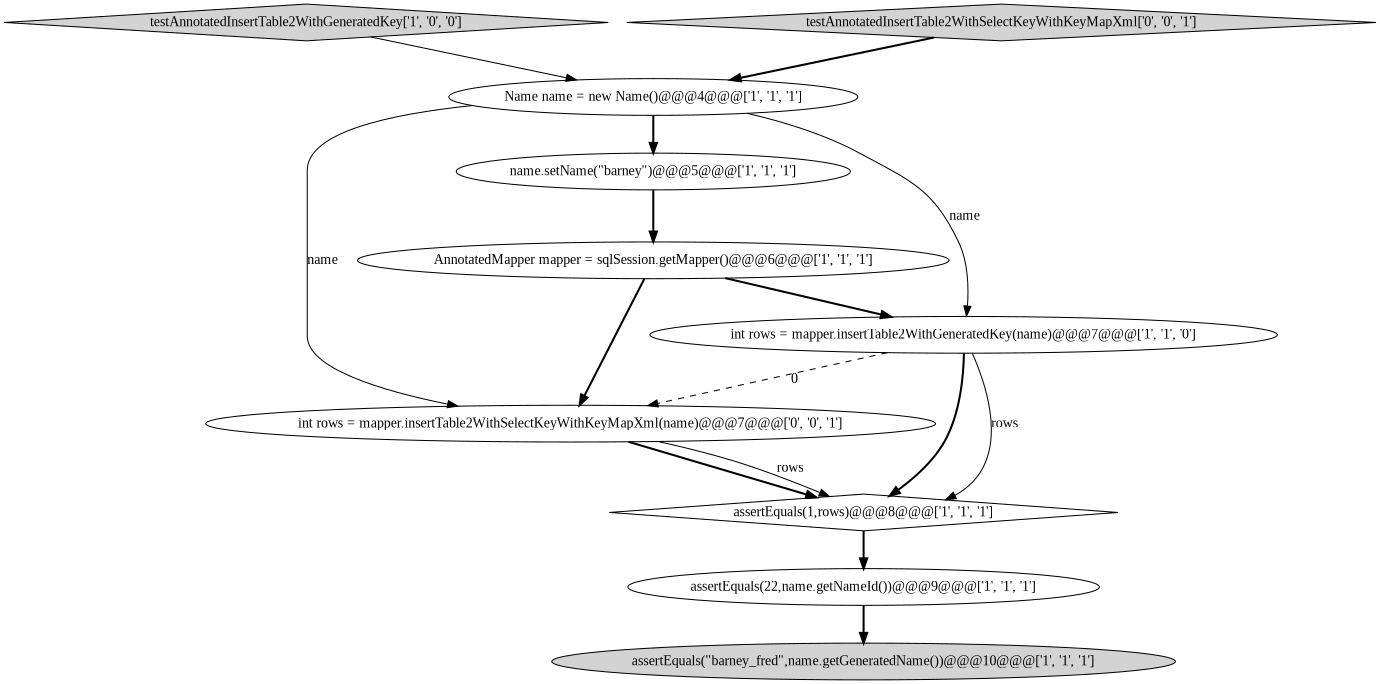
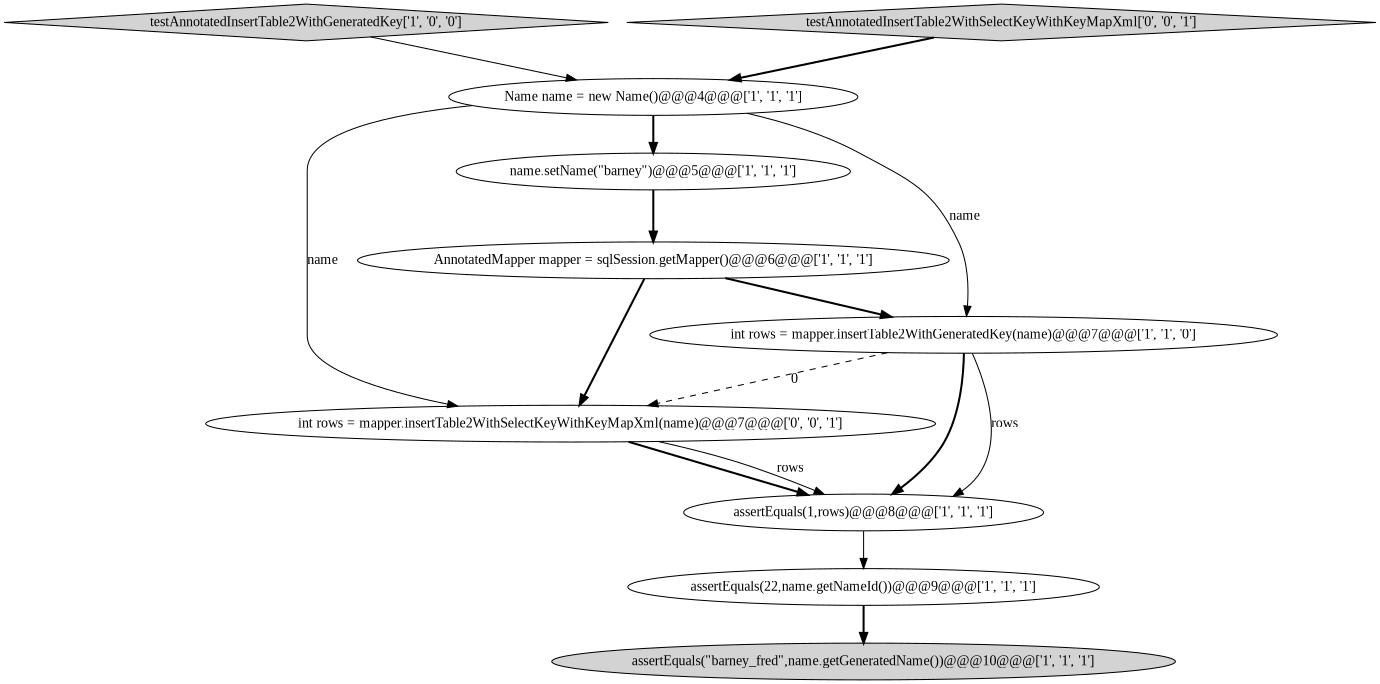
  digraph {
    fontname="Liberation Serif"
    node [fillcolor=white fontname="Liberation Serif" shape=ellipse style=filled]
    edge [fontname="Liberation Serif" style=bold]
    n1 [fillcolor=lightgray label="testAnnotatedInsertTable2WithGeneratedKey['1', '0', '0']" shape=diamond]
    n2 [label="Name name = new Name()@@@4@@@['1', '1', '1']"]
    n3 [label="int rows = mapper.insertTable2WithGeneratedKey(name)@@@7@@@['1', '1', '0']"]
    n4 [label="int rows = mapper.insertTable2WithSelectKeyWithKeyMapXml(name)@@@7@@@['0', '0', '1']"]
    n5 [label="name.setName(\"barney\")@@@5@@@['1', '1', '1']"]
    n6 [fillcolor=lightgray label="testAnnotatedInsertTable2WithSelectKeyWithKeyMapXml['0', '0', '1']" shape=diamond]
    n7 [label="AnnotatedMapper mapper = sqlSession.getMapper()@@@6@@@['1', '1', '1']"]
-   n8 [label="assertEquals(1,rows)@@@8@@@['1', '1', '1']" shape=diamond]
+   n8 [label="assertEquals(1,rows)@@@8@@@['1', '1', '1']"]
    n9 [label="assertEquals(22,name.getNameId())@@@9@@@['1', '1', '1']"]
    n10 [fillcolor=lightgray label="assertEquals(\"barney_fred\",name.getGeneratedName())@@@10@@@['1', '1', '1']"]
    n1 -> n2 [style=solid]
    n2 -> n3 [label=name style=solid]
    n2 -> n4 [label=name style=solid]
    n2 -> n5
    n3 -> n4 [label=0 style=dashed]
    n3 -> n8 [label=rows style=solid]
    n3 -> n8
    n4 -> n8
    n4 -> n8 [label=rows style=solid]
    n5 -> n7
    n6 -> n2
    n7 -> n3
    n7 -> n4
-   n8 -> n9
+   n8 -> n9 [style=solid]
    n9 -> n10
  }
